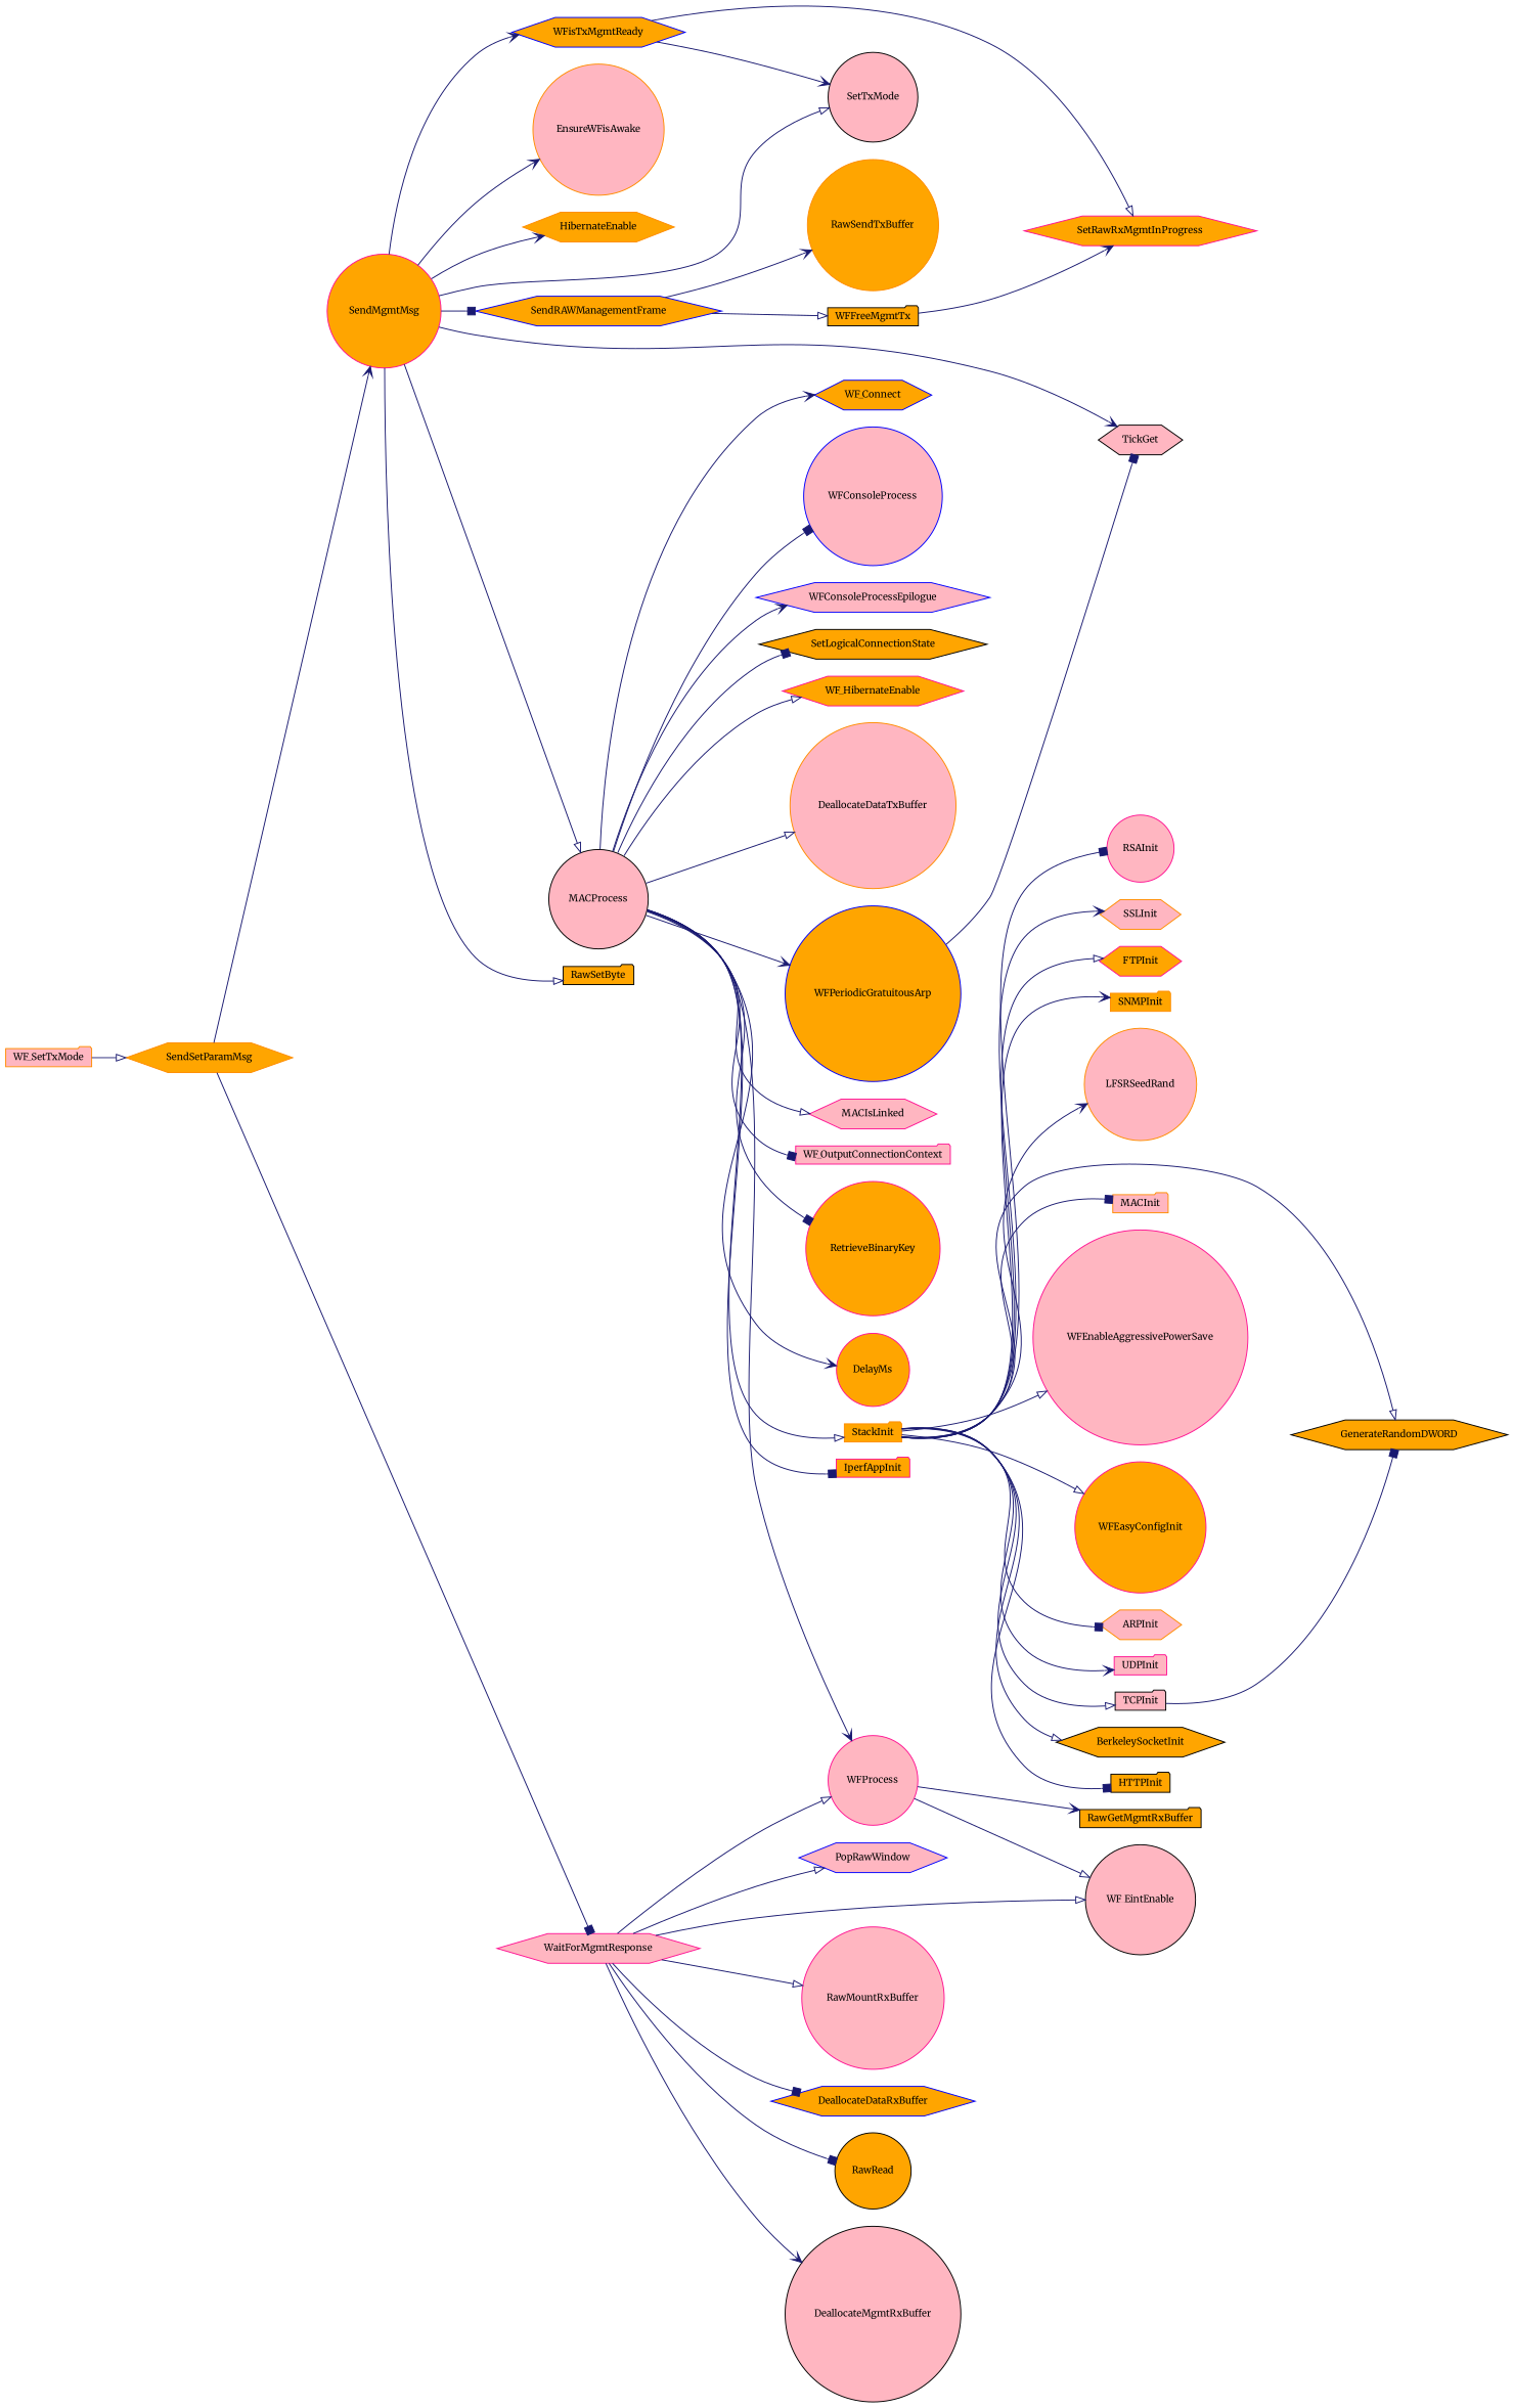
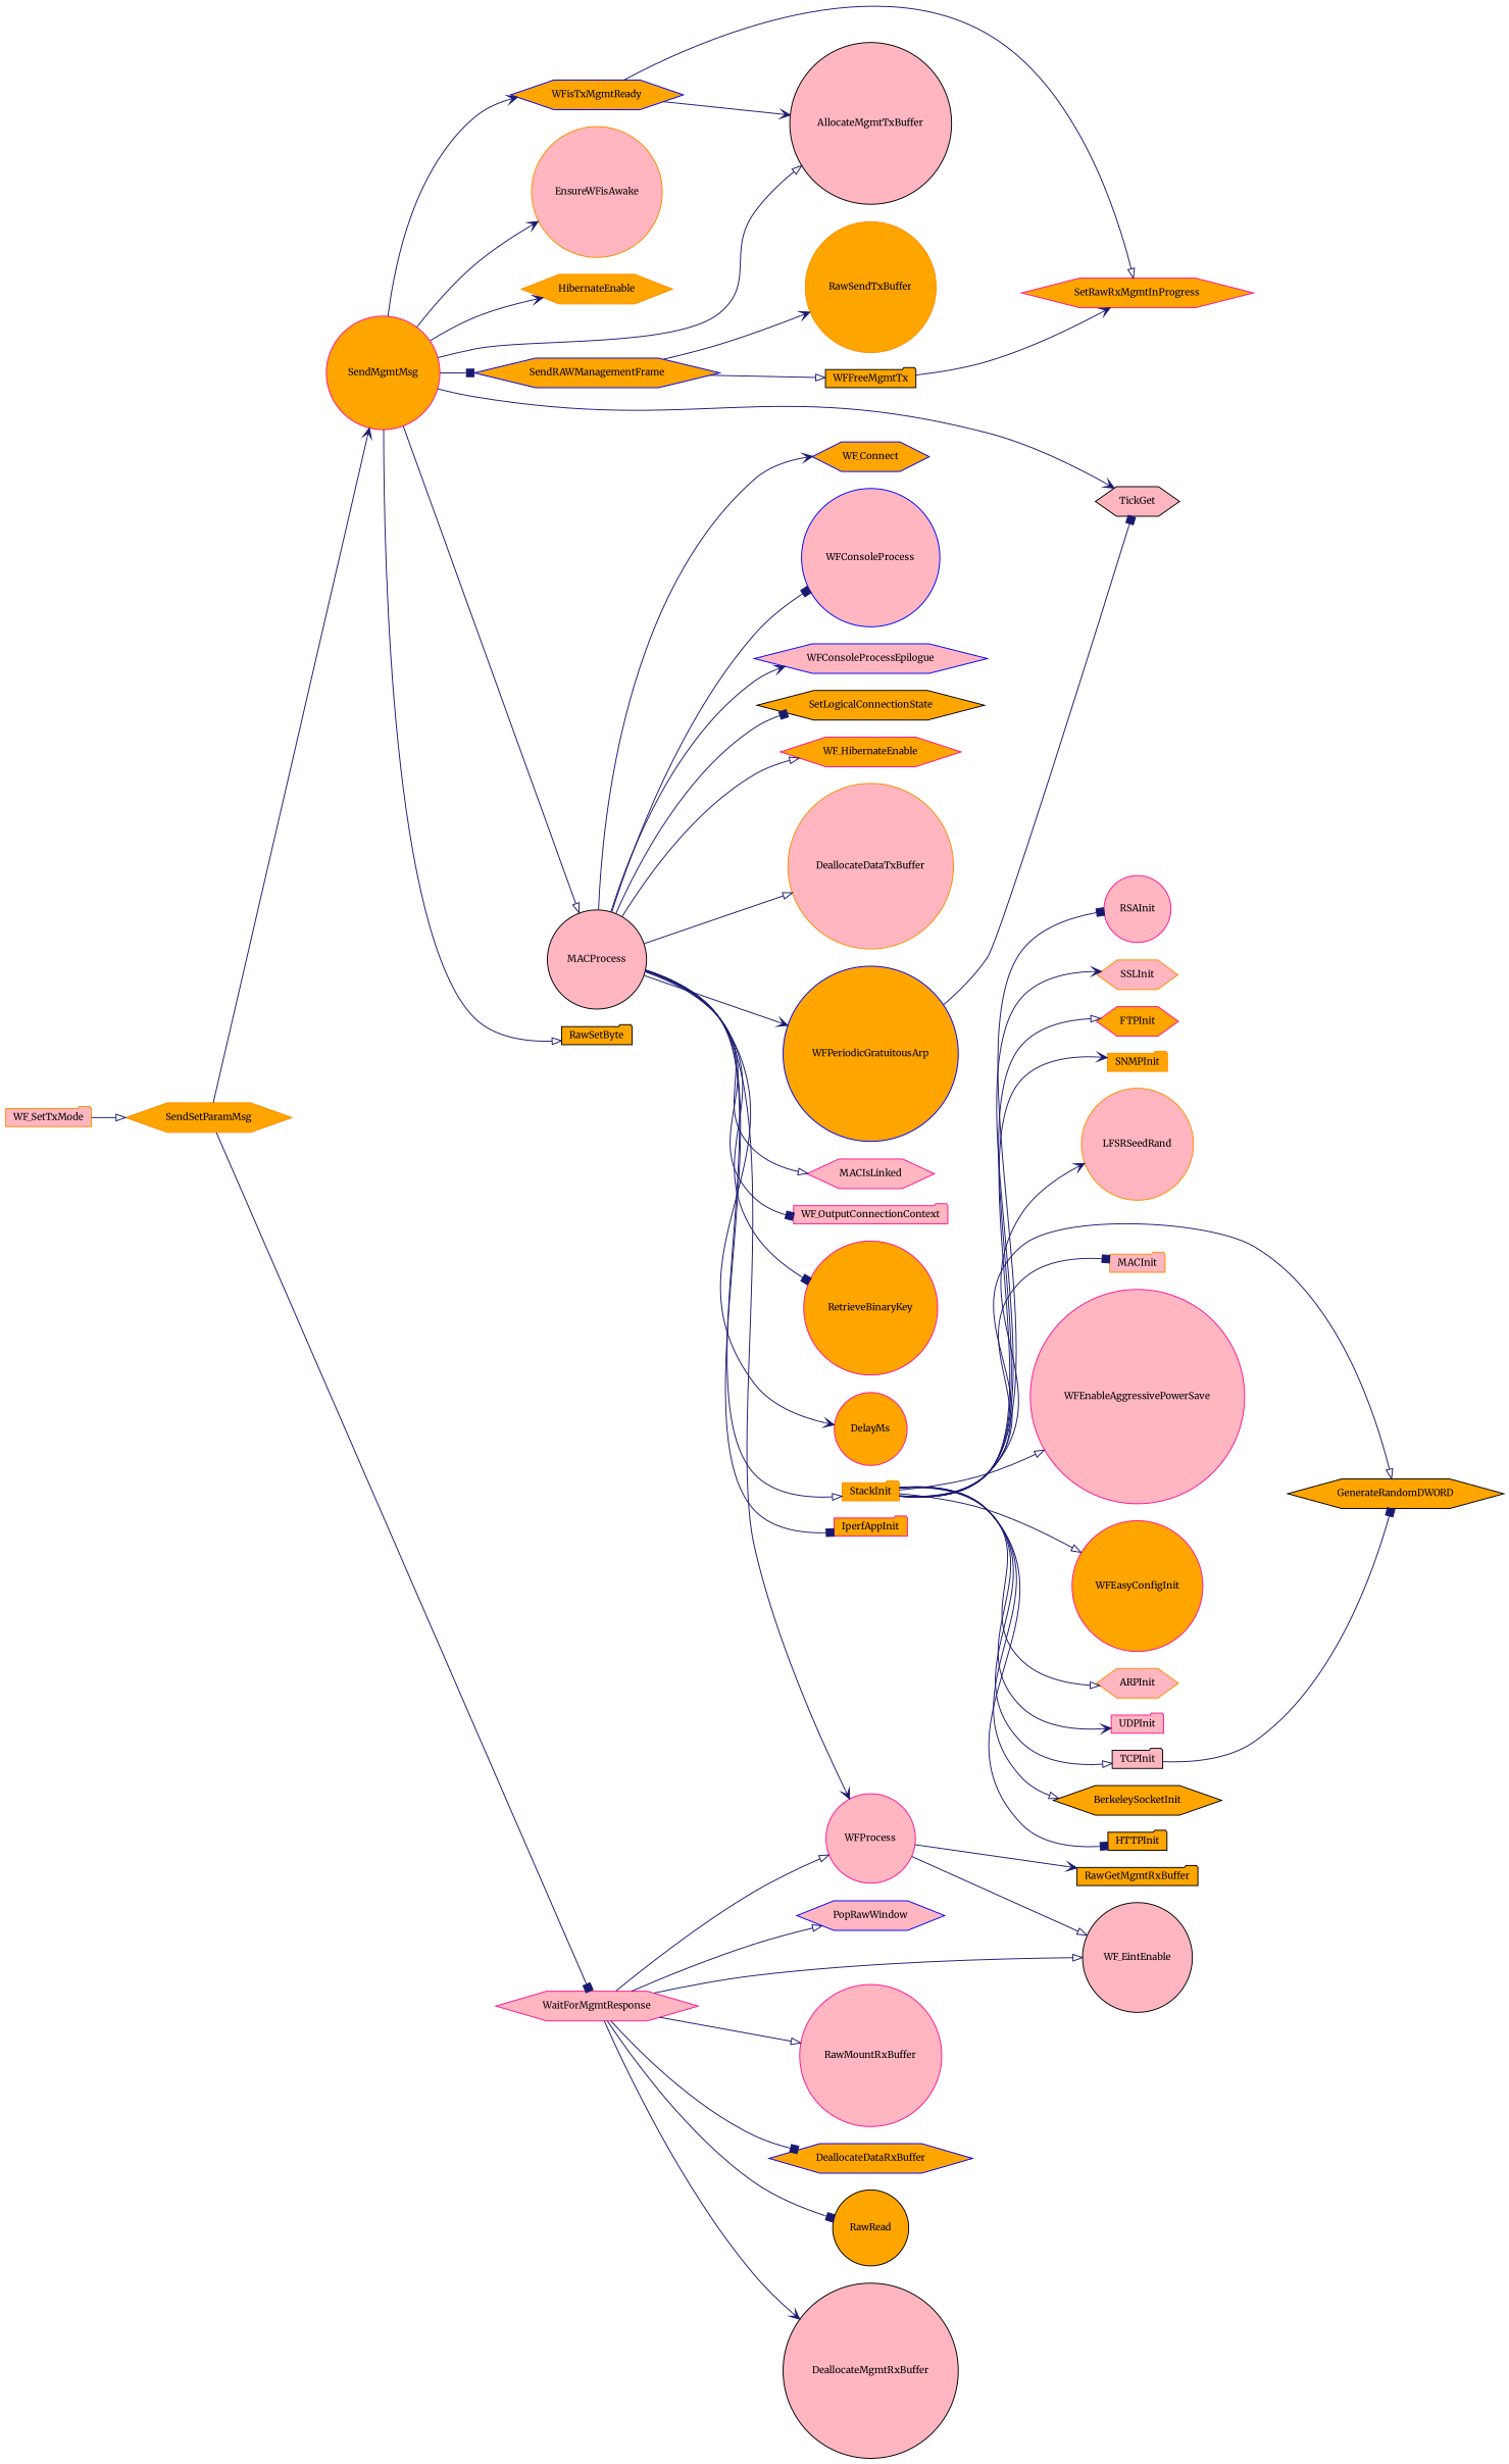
  digraph {
    fontname=Merriweather
    rankdir=LR
    node [color=deeppink fillcolor=orange fontname=Merriweather fontsize=10 shape=hexagon style=filled]
    edge [arrowhead=onormal color=midnightblue fontname=Merriweather fontsize=10 labelfontname=Helvetica labelfontsize=10 style=solid]
    n1 [color=darkorange fillcolor=lightpink fontcolor=black height=0.2 label=WF_SetTxMode shape=folder width=0.4]
    n2 [color=darkorange height=0.2 label=SendSetParamMsg width=0.4]
    n3 [height=0.2 label=SendMgmtMsg shape=circle width=0.4]
    n4 [fillcolor=lightpink height=0.2 label=WaitForMgmtResponse width=0.4]
    n5 [color=darkorange fillcolor=lightpink height=0.2 label=EnsureWFisAwake shape=circle width=0.4]
    n6 [color=darkorange height=0.2 label=HibernateEnable width=0.4]
    n7 [color=black fillcolor=lightpink height=0.2 label=TickGet width=0.4]
    n8 [color=blue height=0.2 label=WFisTxMgmtReady width=0.4]
-   n9 [color=black fillcolor=lightpink height=0.2 label=SetTxMode shape=circle width=0.4]
+   n9 [color=black fillcolor=lightpink height=0.2 label=AllocateMgmtTxBuffer shape=circle width=0.4]
    n10 [color=black fillcolor=lightpink height=0.2 label=MACProcess shape=circle width=0.4]
    n11 [color=black height=0.2 label=RawSetByte shape=folder width=0.4]
    n12 [color=blue height=0.2 label=SendRAWManagementFrame width=0.4]
    n13 [fillcolor=lightpink height=0.2 label=WFProcess shape=circle width=0.4]
    n14 [color=black fillcolor=lightpink height=0.2 label=WF_EintEnable shape=circle width=0.4]
    n15 [fillcolor=lightpink height=0.2 label=RawMountRxBuffer shape=circle width=0.4]
    n16 [color=blue height=0.2 label=DeallocateDataRxBuffer width=0.4]
    n17 [color=black height=0.2 label=RawRead shape=circle width=0.4]
    n18 [color=black fillcolor=lightpink height=0.2 label=DeallocateMgmtRxBuffer shape=circle width=0.4]
    n19 [color=blue fillcolor=lightpink height=0.2 label=PopRawWindow width=0.4]
    n20 [height=0.2 label=SetRawRxMgmtInProgress width=0.4]
    n21 [height=0.2 label=DelayMs shape=circle width=0.4]
    n22 [color=darkorange height=0.2 label=StackInit shape=folder width=0.4]
    n23 [height=0.2 label=IperfAppInit shape=folder width=0.4]
    n24 [color=blue height=0.2 label=WF_Connect width=0.4]
    n25 [color=blue fillcolor=lightpink height=0.2 label=WFConsoleProcess shape=circle width=0.4]
    n26 [color=blue fillcolor=lightpink height=0.2 label=WFConsoleProcessEpilogue width=0.4]
    n27 [color=black height=0.2 label=SetLogicalConnectionState width=0.4]
    n28 [height=0.2 label=WF_HibernateEnable width=0.4]
    n29 [color=darkorange fillcolor=lightpink height=0.2 label=DeallocateDataTxBuffer shape=circle width=0.4]
    n30 [color=blue height=0.2 label=WFPeriodicGratuitousArp shape=circle width=0.4]
    n31 [fillcolor=lightpink height=0.2 label=MACIsLinked width=0.4]
    n32 [fillcolor=lightpink height=0.2 label=WF_OutputConnectionContext shape=folder width=0.4]
    n33 [height=0.2 label=RetrieveBinaryKey shape=circle width=0.4]
    n34 [color=darkorange height=0.2 label=RawSendTxBuffer shape=circle width=0.4]
    n35 [color=black height=0.2 label=WFFreeMgmtTx shape=folder width=0.4]
    n36 [color=black height=0.2 label=RawGetMgmtRxBuffer shape=folder width=0.4]
    n37 [color=darkorange fillcolor=lightpink height=0.2 label=LFSRSeedRand shape=circle width=0.4]
    n38 [color=black height=0.2 label=GenerateRandomDWORD width=0.4]
    n39 [color=darkorange fillcolor=lightpink height=0.2 label=MACInit shape=folder width=0.4]
    n40 [fillcolor=lightpink height=0.2 label=WFEnableAggressivePowerSave shape=circle width=0.4]
    n41 [height=0.2 label=WFEasyConfigInit shape=circle width=0.4]
    n42 [color=darkorange fillcolor=lightpink height=0.2 label=ARPInit width=0.4]
    n43 [fillcolor=lightpink height=0.2 label=UDPInit shape=folder width=0.4]
    n44 [color=black fillcolor=lightpink height=0.2 label=TCPInit shape=folder width=0.4]
    n45 [color=black height=0.2 label=BerkeleySocketInit width=0.4]
    n46 [color=black height=0.2 label=HTTPInit shape=folder width=0.4]
    n47 [fillcolor=lightpink height=0.2 label=RSAInit shape=circle width=0.4]
    n48 [color=darkorange fillcolor=lightpink height=0.2 label=SSLInit width=0.4]
    n49 [height=0.2 label=FTPInit width=0.4]
    n50 [color=darkorange height=0.2 label=SNMPInit shape=folder width=0.4]
    n1 -> n2
    n2 -> n3 [arrowhead=vee]
    n2 -> n4 [arrowhead=box]
    n3 -> n5 [arrowhead=vee]
    n3 -> n6 [arrowhead=vee]
    n3 -> n7 [arrowhead=vee]
    n3 -> n8 [arrowhead=vee]
    n3 -> n9
    n3 -> n10
    n3 -> n11
    n3 -> n12 [arrowhead=box]
    n4 -> n13
    n4 -> n14
    n4 -> n15
    n4 -> n16 [arrowhead=box]
    n4 -> n17 [arrowhead=box]
    n4 -> n18 [arrowhead=vee]
    n4 -> n19
    n8 -> n9 [arrowhead=vee]
    n8 -> n20
    n10 -> n13 [arrowhead=vee]
    n10 -> n21 [arrowhead=vee]
    n10 -> n22
    n10 -> n23 [arrowhead=box]
    n10 -> n24 [arrowhead=vee]
    n10 -> n25 [arrowhead=box]
    n10 -> n26 [arrowhead=vee]
    n10 -> n27 [arrowhead=box]
    n10 -> n28
    n10 -> n29
    n10 -> n30 [arrowhead=vee]
    n10 -> n31
    n10 -> n32 [arrowhead=box]
    n10 -> n33 [arrowhead=box]
    n12 -> n34 [arrowhead=vee]
    n12 -> n35
    n13 -> n14
    n13 -> n36 [arrowhead=vee]
    n22 -> n37 [arrowhead=vee]
    n22 -> n38
    n22 -> n39 [arrowhead=box]
    n22 -> n40
    n22 -> n41
-   n22 -> n42 [arrowhead=box]
+   n22 -> n42
    n22 -> n43 [arrowhead=vee]
    n22 -> n44
    n22 -> n45
    n22 -> n46 [arrowhead=box]
    n22 -> n47 [arrowhead=box]
    n22 -> n48 [arrowhead=vee]
    n22 -> n49
    n22 -> n50 [arrowhead=vee]
    n30 -> n7 [arrowhead=box]
    n35 -> n20 [arrowhead=vee]
    n44 -> n38 [arrowhead=box]
  }
